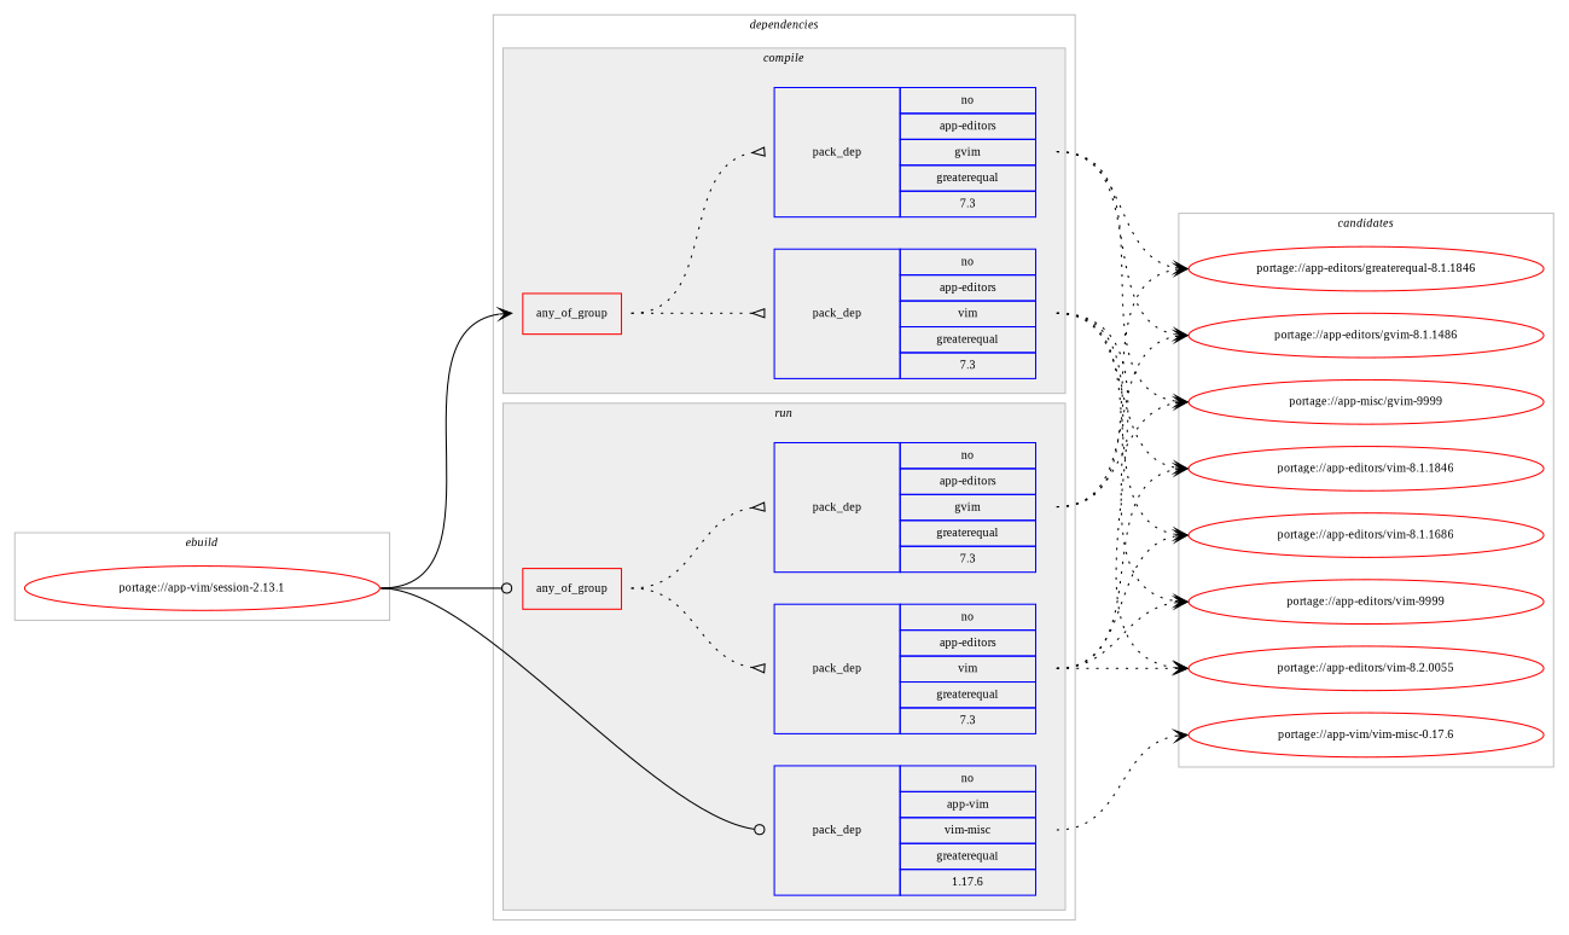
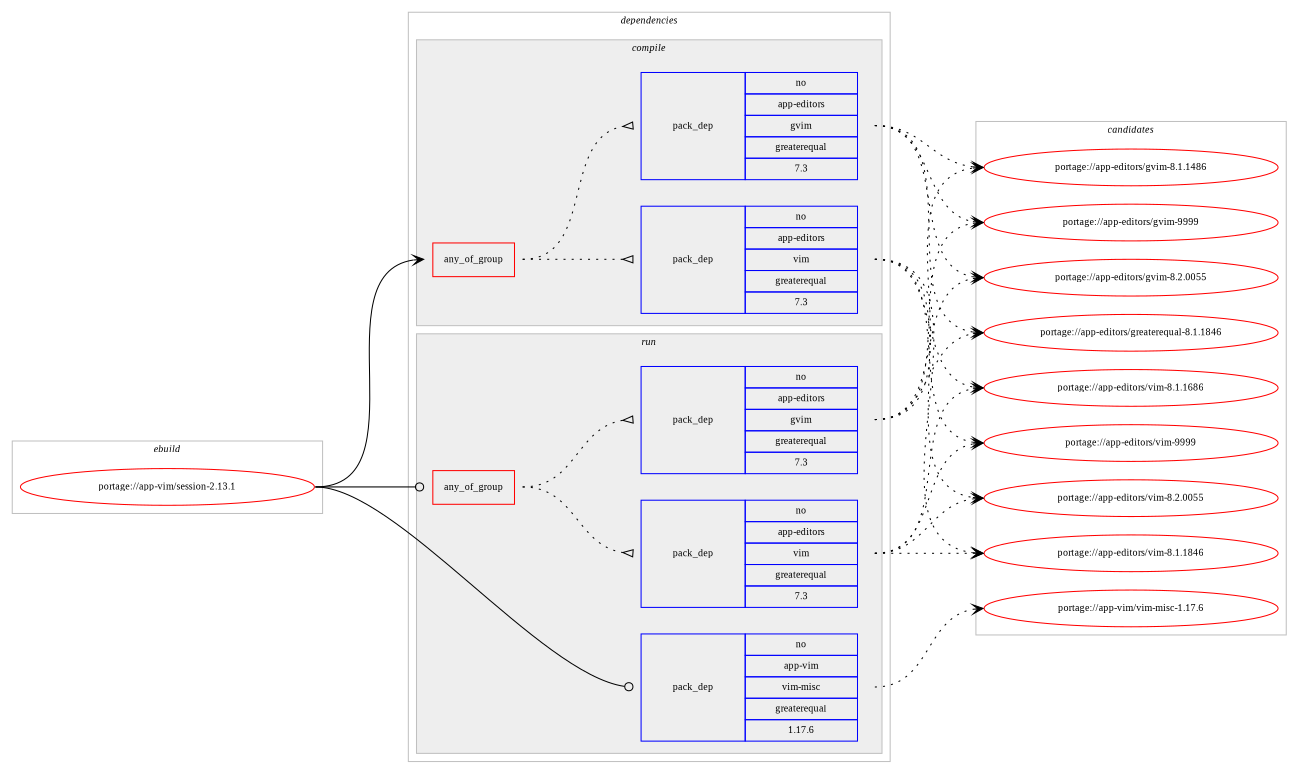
  digraph {
    compound=true
    concentrate=true
    fontname="Liberation Serif"
    fontsize=10
    newrank=true
    rankdir=LR
    ranksep=1.5
    node [color=red fontname="Liberation Serif" fontsize=10]
    edge [arrowhead=vee fontname="Liberation Serif" headport=w style=dotted tailport=e weight=100]
    n1 [label="portage://app-vim/session-2.13.1" width=4]
    n2 [color=blue label=<<TABLE BORDER="0" CELLBORDER="1" CELLSPACING="0" CELLPADDING="4" WIDTH="220"><TR><TD ROWSPAN="6" CELLPADDING="30">pack_dep</TD></TR><TR><TD WIDTH="110">no</TD></TR><TR><TD>app-editors</TD></TR><TR><TD>vim</TD></TR><TR><TD>greaterequal</TD></TR><TR><TD>7.3</TD></TR></TABLE>> shape=none]
    n3 [color=blue label=<<TABLE BORDER="0" CELLBORDER="1" CELLSPACING="0" CELLPADDING="4" WIDTH="220"><TR><TD ROWSPAN="6" CELLPADDING="30">pack_dep</TD></TR><TR><TD WIDTH="110">no</TD></TR><TR><TD>app-editors</TD></TR><TR><TD>gvim</TD></TR><TR><TD>greaterequal</TD></TR><TR><TD>7.3</TD></TR></TABLE>> shape=none]
    n4 [label=<<TABLE BORDER="0" CELLBORDER="1" CELLSPACING="0" CELLPADDING="4"><TR><TD CELLPADDING="10">any_of_group</TD></TR></TABLE>> shape=none]
    n5 [color=blue label=<<TABLE BORDER="0" CELLBORDER="1" CELLSPACING="0" CELLPADDING="4" WIDTH="220"><TR><TD ROWSPAN="6" CELLPADDING="30">pack_dep</TD></TR><TR><TD WIDTH="110">no</TD></TR><TR><TD>app-editors</TD></TR><TR><TD>vim</TD></TR><TR><TD>greaterequal</TD></TR><TR><TD>7.3</TD></TR></TABLE>> shape=none]
    n6 [color=blue label=<<TABLE BORDER="0" CELLBORDER="1" CELLSPACING="0" CELLPADDING="4" WIDTH="220"><TR><TD ROWSPAN="6" CELLPADDING="30">pack_dep</TD></TR><TR><TD WIDTH="110">no</TD></TR><TR><TD>app-editors</TD></TR><TR><TD>gvim</TD></TR><TR><TD>greaterequal</TD></TR><TR><TD>7.3</TD></TR></TABLE>> shape=none]
    n7 [label=<<TABLE BORDER="0" CELLBORDER="1" CELLSPACING="0" CELLPADDING="4"><TR><TD CELLPADDING="10">any_of_group</TD></TR></TABLE>> shape=none]
    n8 [color=blue label=<<TABLE BORDER="0" CELLBORDER="1" CELLSPACING="0" CELLPADDING="4" WIDTH="220"><TR><TD ROWSPAN="6" CELLPADDING="30">pack_dep</TD></TR><TR><TD WIDTH="110">no</TD></TR><TR><TD>app-vim</TD></TR><TR><TD>vim-misc</TD></TR><TR><TD>greaterequal</TD></TR><TR><TD>1.17.6</TD></TR></TABLE>> shape=none]
    n9 [label="portage://app-editors/vim-9999" width=4]
    n10 [label="portage://app-editors/vim-8.2.0055" width=4]
    n11 [label="portage://app-editors/vim-8.1.1846" width=4]
    n12 [label="portage://app-editors/vim-8.1.1686" width=4]
-   n13 [label="portage://app-misc/gvim-9999" width=4]
+   n13 [label="portage://app-editors/gvim-9999" width=4]
+   n14 [label="portage://app-editors/gvim-8.2.0055" width=4]
    n15 [label="portage://app-editors/greaterequal-8.1.1846" width=4]
    n16 [label="portage://app-editors/gvim-8.1.1486" width=4]
-   n17 [label="portage://app-vim/vim-misc-0.17.6" width=4]
+   n17 [label="portage://app-vim/vim-misc-1.17.6" width=4]
    subgraph cluster_1 {
      color=gray
      label=<<i>ebuild</i>>
      n1
    }
    subgraph cluster_2 {
      color=gray
      label=<<i>dependencies</i>>
      subgraph cluster_3 {
        color=gray
        fillcolor="#eeeeee"
        label=<<i>compile</i>>
        style=filled
        subgraph sub_4 {
          color=gray
          fillcolor="#eeeeee"
          label=<<i>compile</i>>
          style=filled
          n4
          subgraph sub_5 {
            color=gray
            fillcolor="#eeeeee"
            label=<<i>compile</i>>
            style=filled
            n2
          }
          subgraph sub_6 {
            color=gray
            fillcolor="#eeeeee"
            label=<<i>compile</i>>
            style=filled
            n3
          }
        }
      }
      subgraph cluster_7 {
        color=gray
        fillcolor="#eeeeee"
        label=<<i>compile and run</i>>
        style=filled
      }
      subgraph cluster_8 {
        color=gray
        fillcolor="#eeeeee"
        label=<<i>run</i>>
        style=filled
        subgraph sub_9 {
          color=gray
          fillcolor="#eeeeee"
          label=<<i>run</i>>
          style=filled
          n7
          subgraph sub_10 {
            color=gray
            fillcolor="#eeeeee"
            label=<<i>run</i>>
            style=filled
            n5
          }
          subgraph sub_11 {
            color=gray
            fillcolor="#eeeeee"
            label=<<i>run</i>>
            style=filled
            n6
          }
        }
        subgraph sub_12 {
          color=gray
          fillcolor="#eeeeee"
          label=<<i>run</i>>
          style=filled
          n8
        }
      }
    }
    subgraph cluster_13 {
      color=gray
      label=<<i>candidates</i>>
      rank=same
      subgraph sub_14 {
        color=black
        label=<<i>candidates</i>>
        nodesep=1
        rank=same
        n9
        n10
        n11
        n12
      }
      subgraph sub_15 {
        color=black
        label=<<i>candidates</i>>
        nodesep=1
        rank=same
        n13
+       n14
        n15
        n16
      }
      subgraph sub_16 {
        color=black
        label=<<i>candidates</i>>
        nodesep=1
        rank=same
        n9
        n10
        n11
        n12
      }
      subgraph sub_17 {
        color=black
        label=<<i>candidates</i>>
        nodesep=1
        rank=same
        n13
+       n14
        n15
        n16
      }
      subgraph sub_18 {
        color=black
        label=<<i>candidates</i>>
        nodesep=1
        rank=same
        n17
      }
    }
    n1 -> n4 [style=solid weight=20]
    n1 -> n7 [arrowhead=odot style=solid weight=20]
    n1 -> n8 [arrowhead=odot style=solid weight=20]
    n2 -> n9
    n2 -> n10
    n2 -> n11
    n2 -> n12
    n3 -> n13
+   n3 -> n14
    n3 -> n15
    n3 -> n16
    n4 -> n2 [arrowhead=oinv weight=20]
    n4 -> n3 [arrowhead=oinv weight=20]
    n5 -> n9
    n5 -> n10
    n5 -> n11
    n5 -> n12
    n6 -> n13
+   n6 -> n14
    n6 -> n15
    n6 -> n16
    n7 -> n5 [arrowhead=oinv weight=20]
    n7 -> n6 [arrowhead=oinv weight=20]
    n8 -> n17
  }
